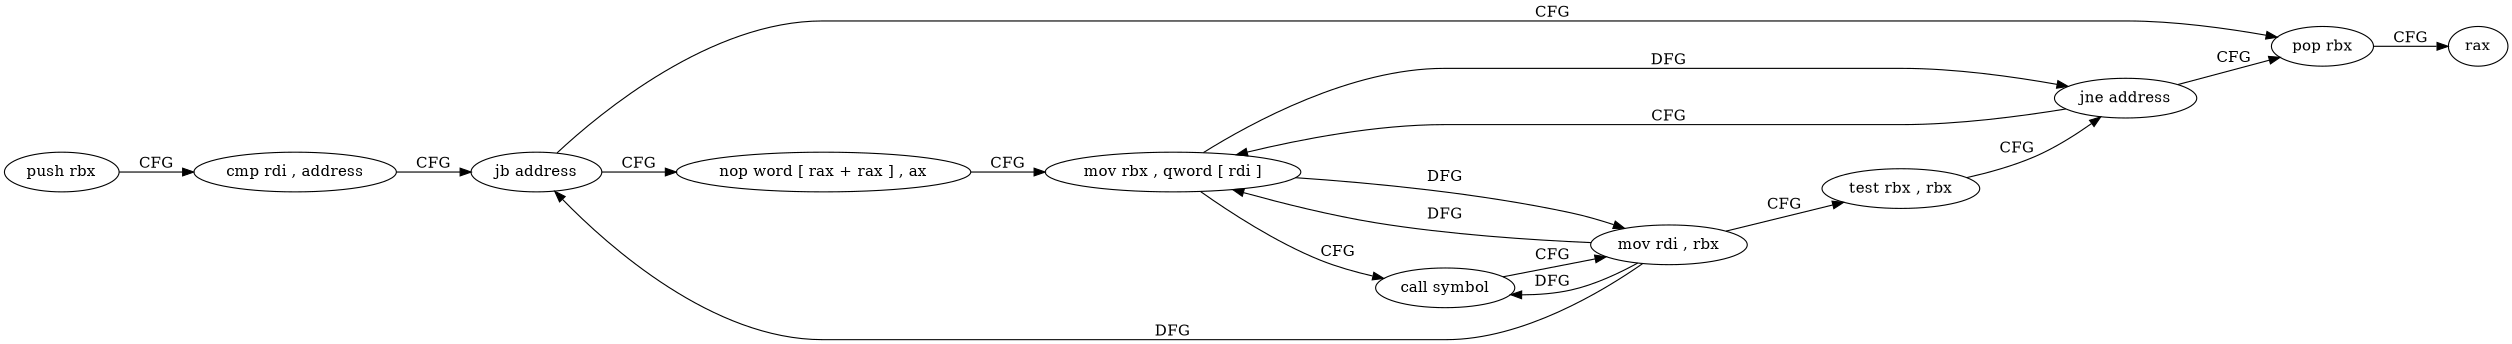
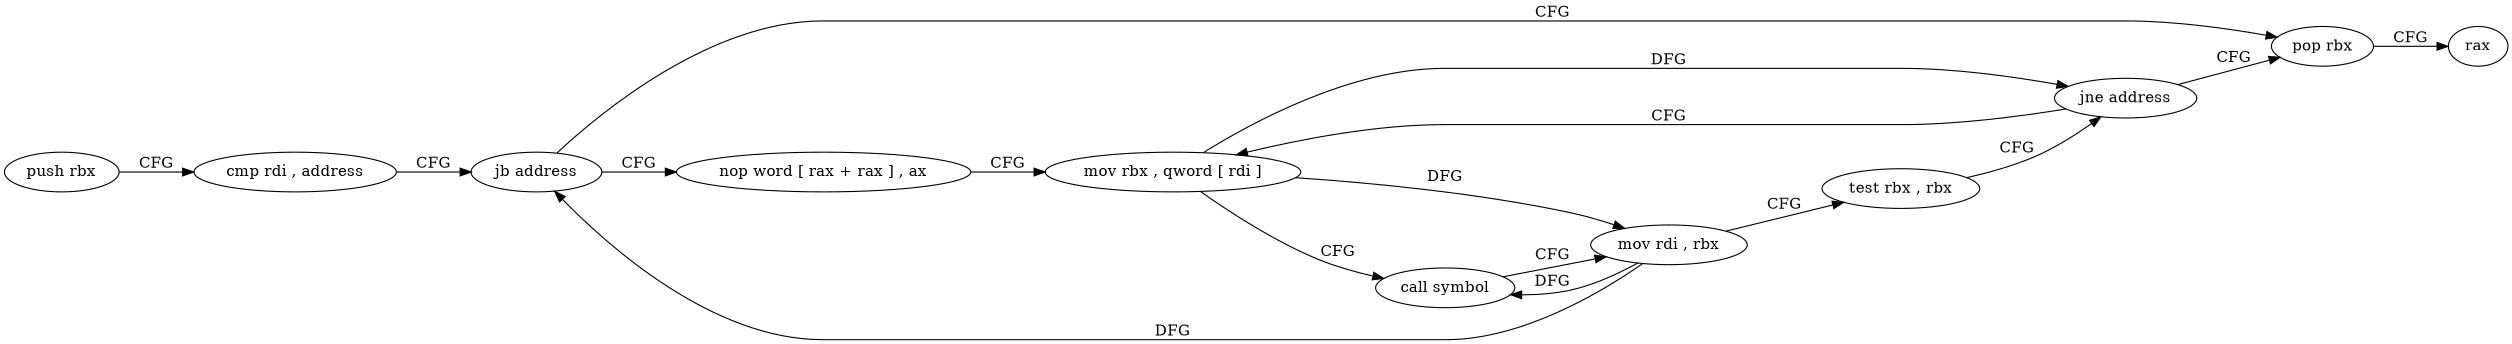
  digraph {
    rankdir=LR
    n1 [label="push rbx"]
    n2 [label="cmp rdi , address"]
    n3 [label="jb address"]
    n4 [label="pop rbx"]
    n5 [label="nop word [ rax + rax ] , ax"]
    n6 [label=rax]
    n7 [label="mov rbx , qword [ rdi ]"]
    n8 [label="call symbol"]
    n9 [label="mov rdi , rbx"]
    n10 [label="jne address"]
    n11 [label="test rbx , rbx"]
    n1 -> n2 [label=CFG]
    n2 -> n3 [label=CFG]
    n3 -> n4 [label=CFG]
    n3 -> n5 [label=CFG]
    n4 -> n6 [label=CFG]
    n5 -> n7 [label=CFG]
    n7 -> n8 [label=CFG]
    n7 -> n9 [label=DFG]
    n7 -> n10 [label=DFG]
    n8 -> n9 [label=CFG]
    n9 -> n3 [label=DFG]
-   n9 -> n7 [label=DFG]
    n9 -> n8 [label=DFG]
    n9 -> n11 [label=CFG]
    n10 -> n4 [label=CFG]
    n10 -> n7 [label=CFG]
    n11 -> n10 [label=CFG]
  }
